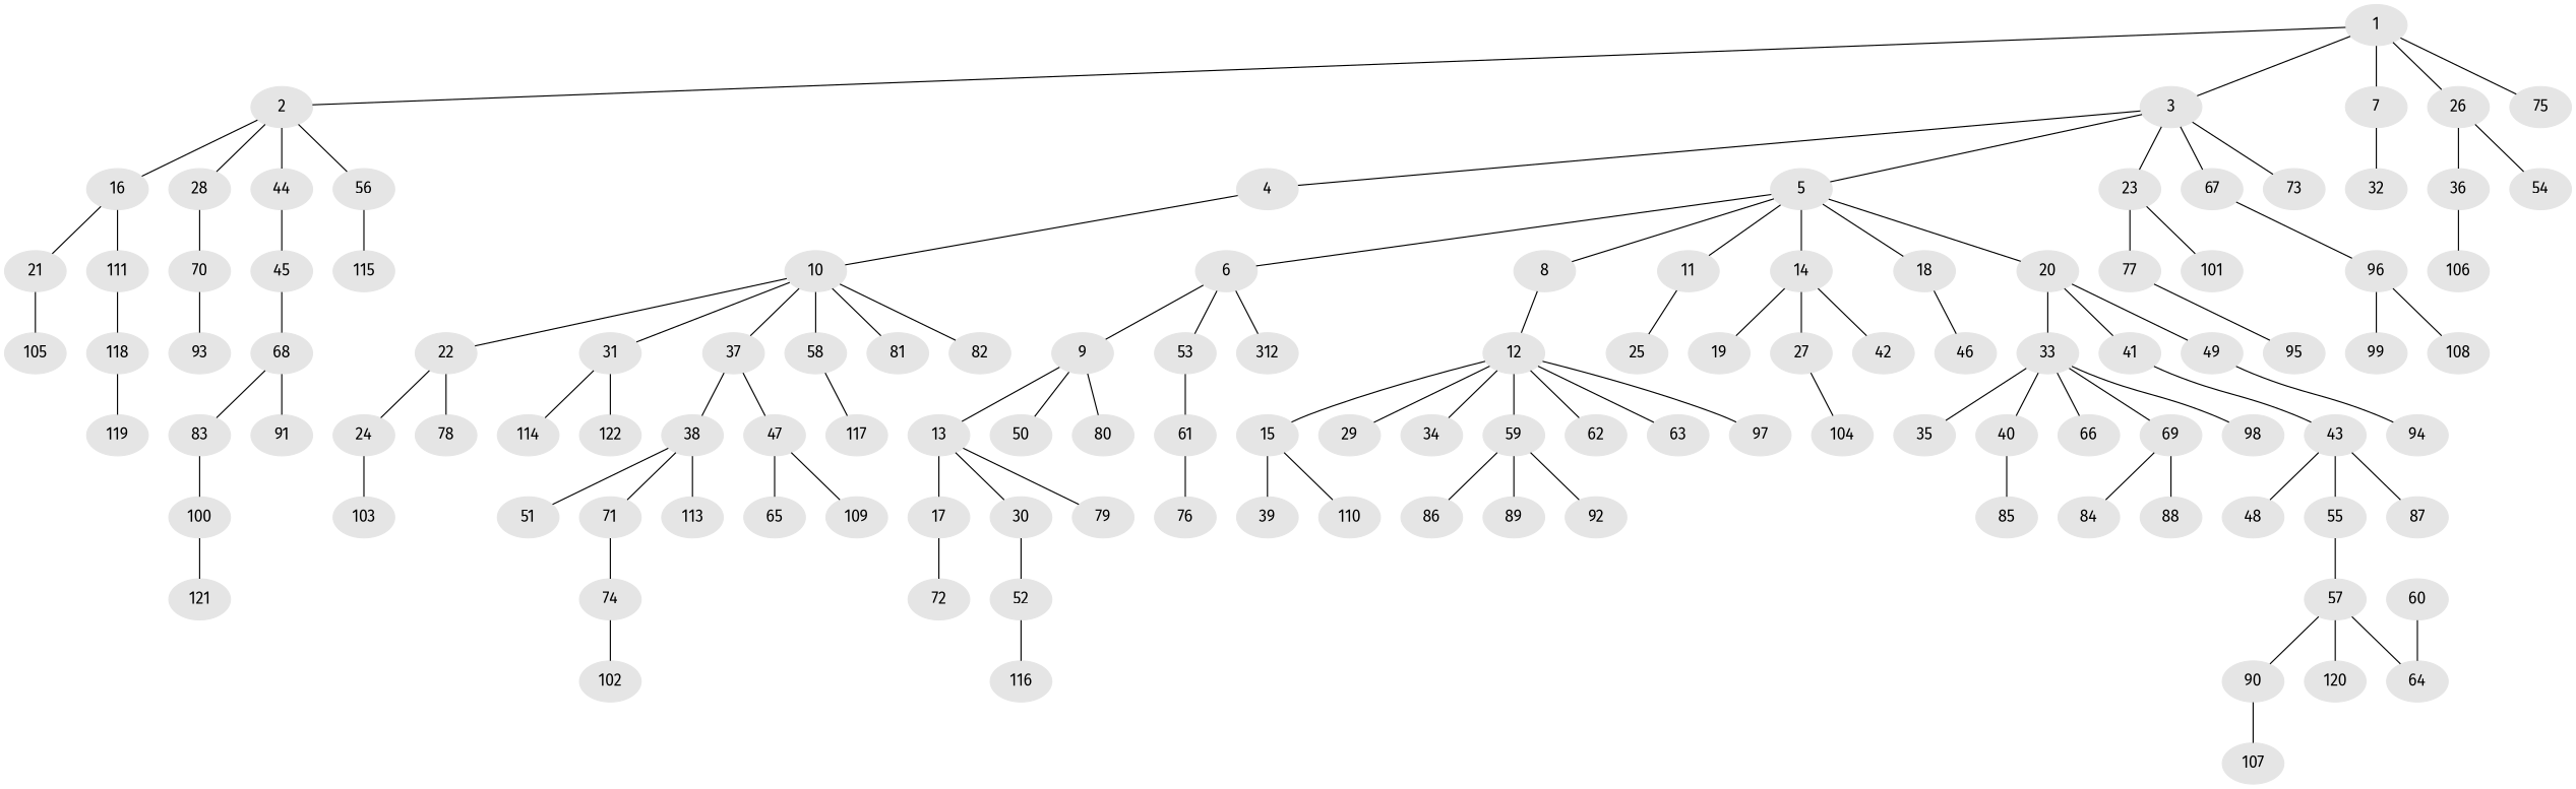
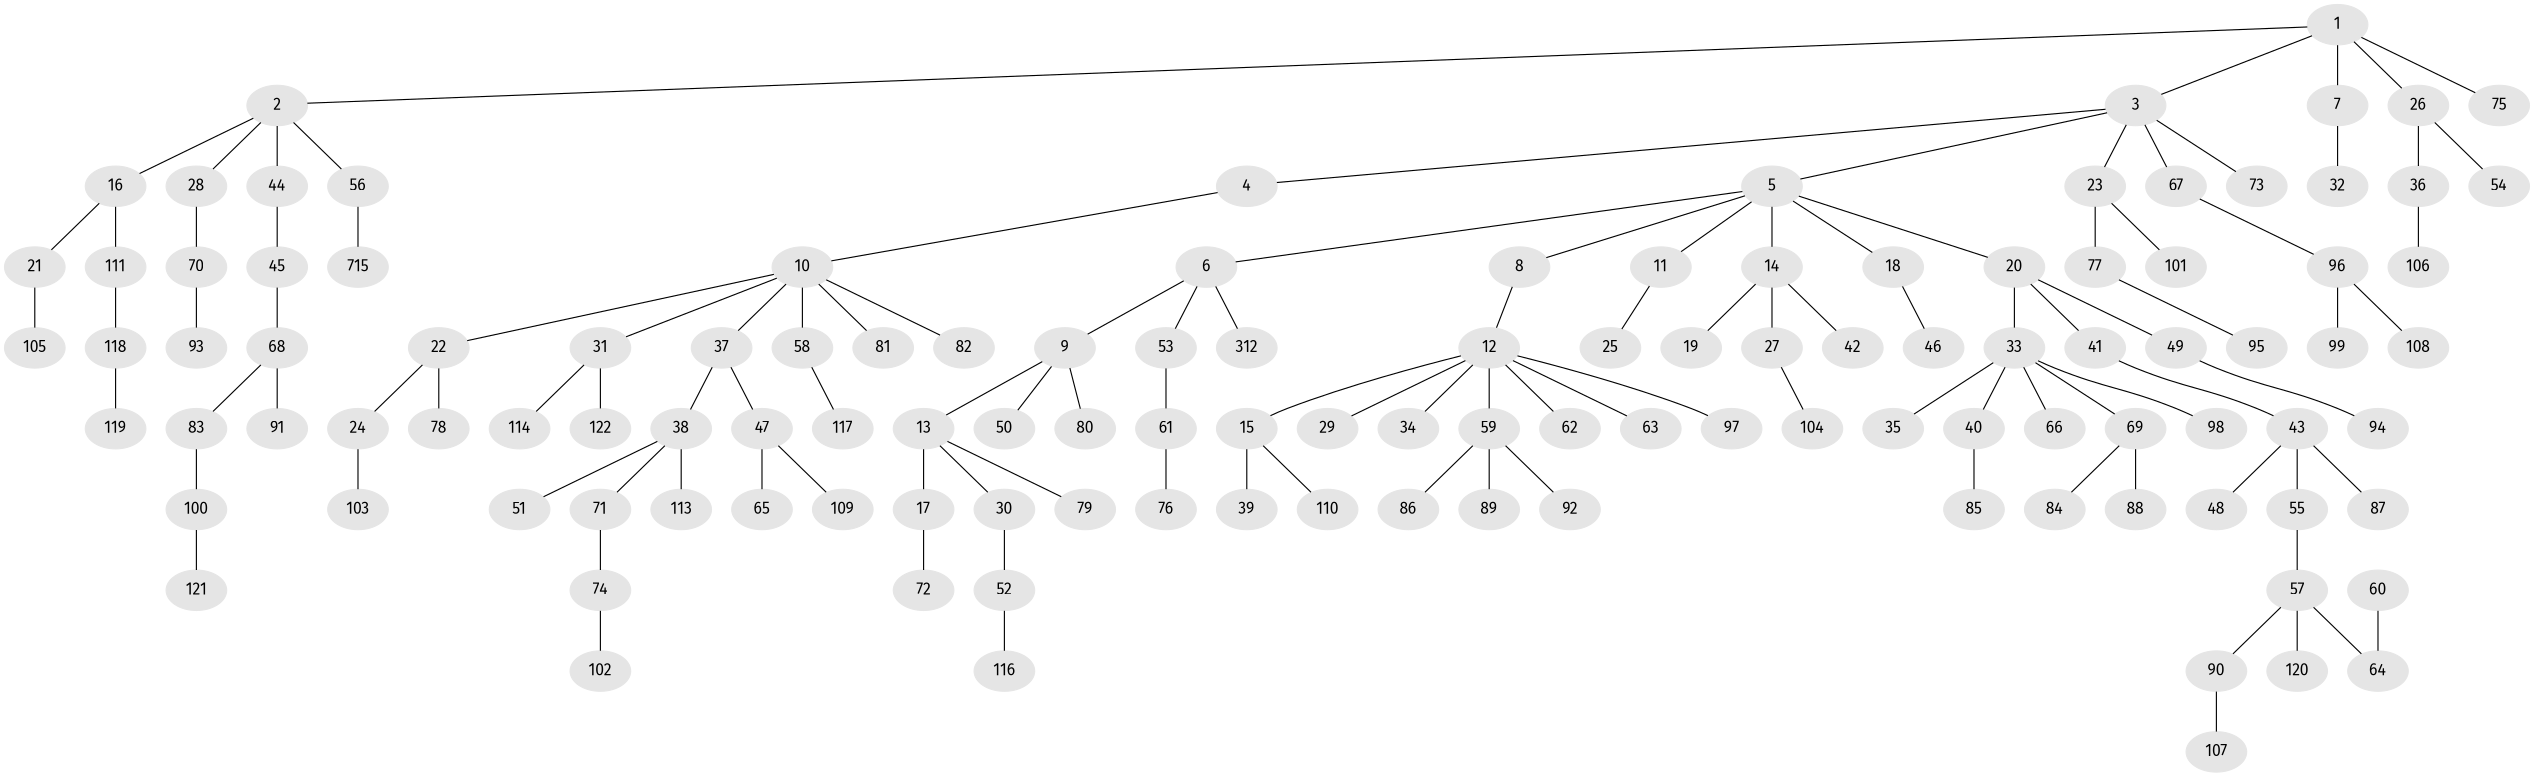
  graph {
    fontname="Fira Sans"
    node [color=gray90 fontname="Fira Sans" style=filled]
    edge [fontname="Fira Sans"]
    1
    2
    3
    7
    26
    75
    16
    28
    44
    56
    4
    5
    23
    67
    73
    32
    36
    54
    21
    111
    70
    45
-   115
+   115 [label=715]
    10
    6
    8
    11
    14
    18
    20
    77
    101
    96
    22
    31
    37
    58
    81
    82
    9
    53
    n42 [label=312]
    12
    25
    19
    27
    42
    46
    33
    41
    49
    13
    50
    80
    61
    15
    29
    34
    59
    62
    63
    97
    17
    30
    79
    24
    78
    114
    122
    38
    47
    117
    39
    110
    86
    89
    92
    72
    52
    104
    105
    118
    35
    40
    66
    69
    98
    43
    94
    103
    95
    106
    93
    116
    85
    84
    88
    51
    71
    113
    65
    109
    74
    48
    55
    87
    57
    68
    83
    91
    76
    90
    120
    64
    60
    107
    99
    108
    100
    102
    121
    119
    1 -- 2
    1 -- 3
    1 -- 7
    1 -- 26
    1 -- 75
    2 -- 16
    2 -- 28
    2 -- 44
    2 -- 56
    3 -- 4
    3 -- 5
    3 -- 23
    3 -- 67
    3 -- 73
    7 -- 32
    26 -- 36
    26 -- 54
    16 -- 21
    16 -- 111
    28 -- 70
    44 -- 45
    56 -- 115
    4 -- 10
    5 -- 6
    5 -- 8
    5 -- 11
    5 -- 14
    5 -- 18
    5 -- 20
    23 -- 77
    23 -- 101
    67 -- 96
    36 -- 106
    21 -- 105
    111 -- 118
    70 -- 93
    45 -- 68
    10 -- 22
    10 -- 31
    10 -- 37
    10 -- 58
    10 -- 81
    10 -- 82
    6 -- 9
    6 -- 53
    6 -- n42
    8 -- 12
    11 -- 25
    14 -- 19
    14 -- 27
    14 -- 42
    18 -- 46
    20 -- 33
    20 -- 41
    20 -- 49
    77 -- 95
    96 -- 99
    96 -- 108
    22 -- 24
    22 -- 78
    31 -- 114
    31 -- 122
    37 -- 38
    37 -- 47
    58 -- 117
    9 -- 13
    9 -- 50
    9 -- 80
    53 -- 61
    12 -- 15
    12 -- 29
    12 -- 34
    12 -- 59
    12 -- 62
    12 -- 63
    12 -- 97
    27 -- 104
    33 -- 35
    33 -- 40
    33 -- 66
    33 -- 69
    33 -- 98
    41 -- 43
    49 -- 94
    13 -- 17
    13 -- 30
    13 -- 79
    61 -- 76
    15 -- 39
    15 -- 110
    59 -- 86
    59 -- 89
    59 -- 92
    17 -- 72
    30 -- 52
    24 -- 103
    38 -- 51
    38 -- 71
    38 -- 113
    47 -- 65
    47 -- 109
    52 -- 116
    118 -- 119
    40 -- 85
    69 -- 84
    69 -- 88
    43 -- 48
    43 -- 55
    43 -- 87
    71 -- 74
    74 -- 102
    55 -- 57
    57 -- 90
    57 -- 120
    57 -- 64
    68 -- 83
    68 -- 91
    83 -- 100
    90 -- 107
    60 -- 64
    100 -- 121
  }
